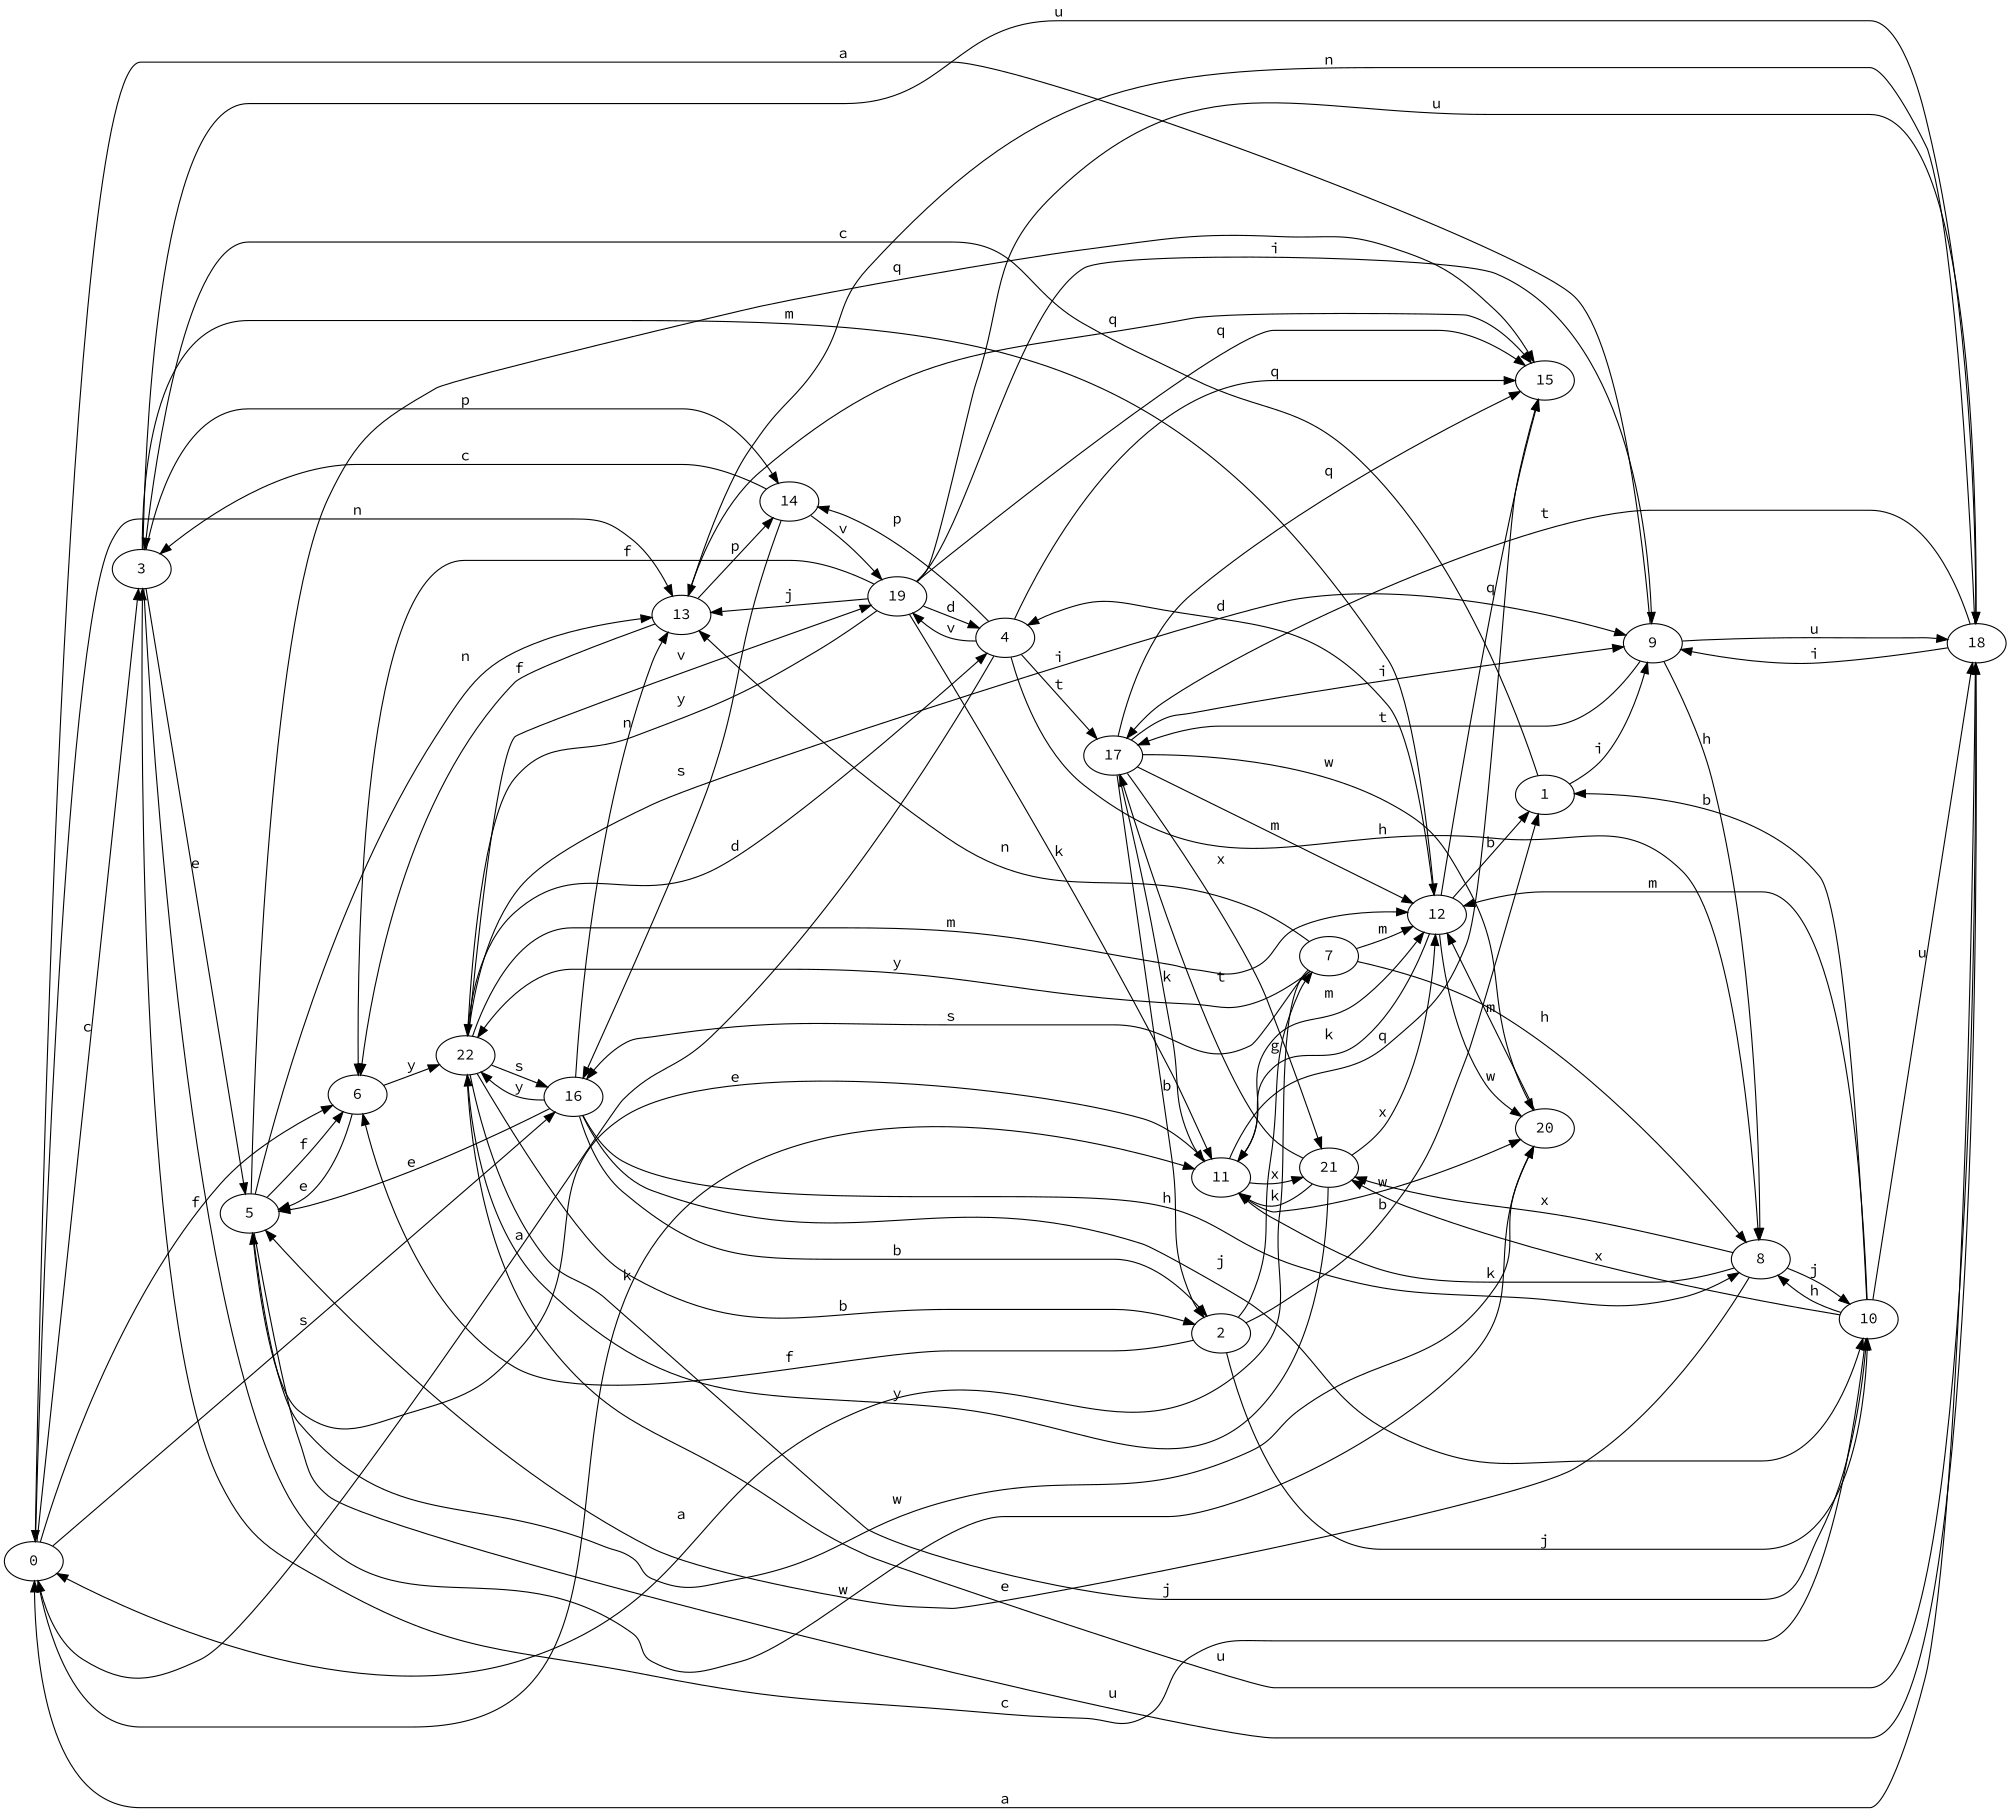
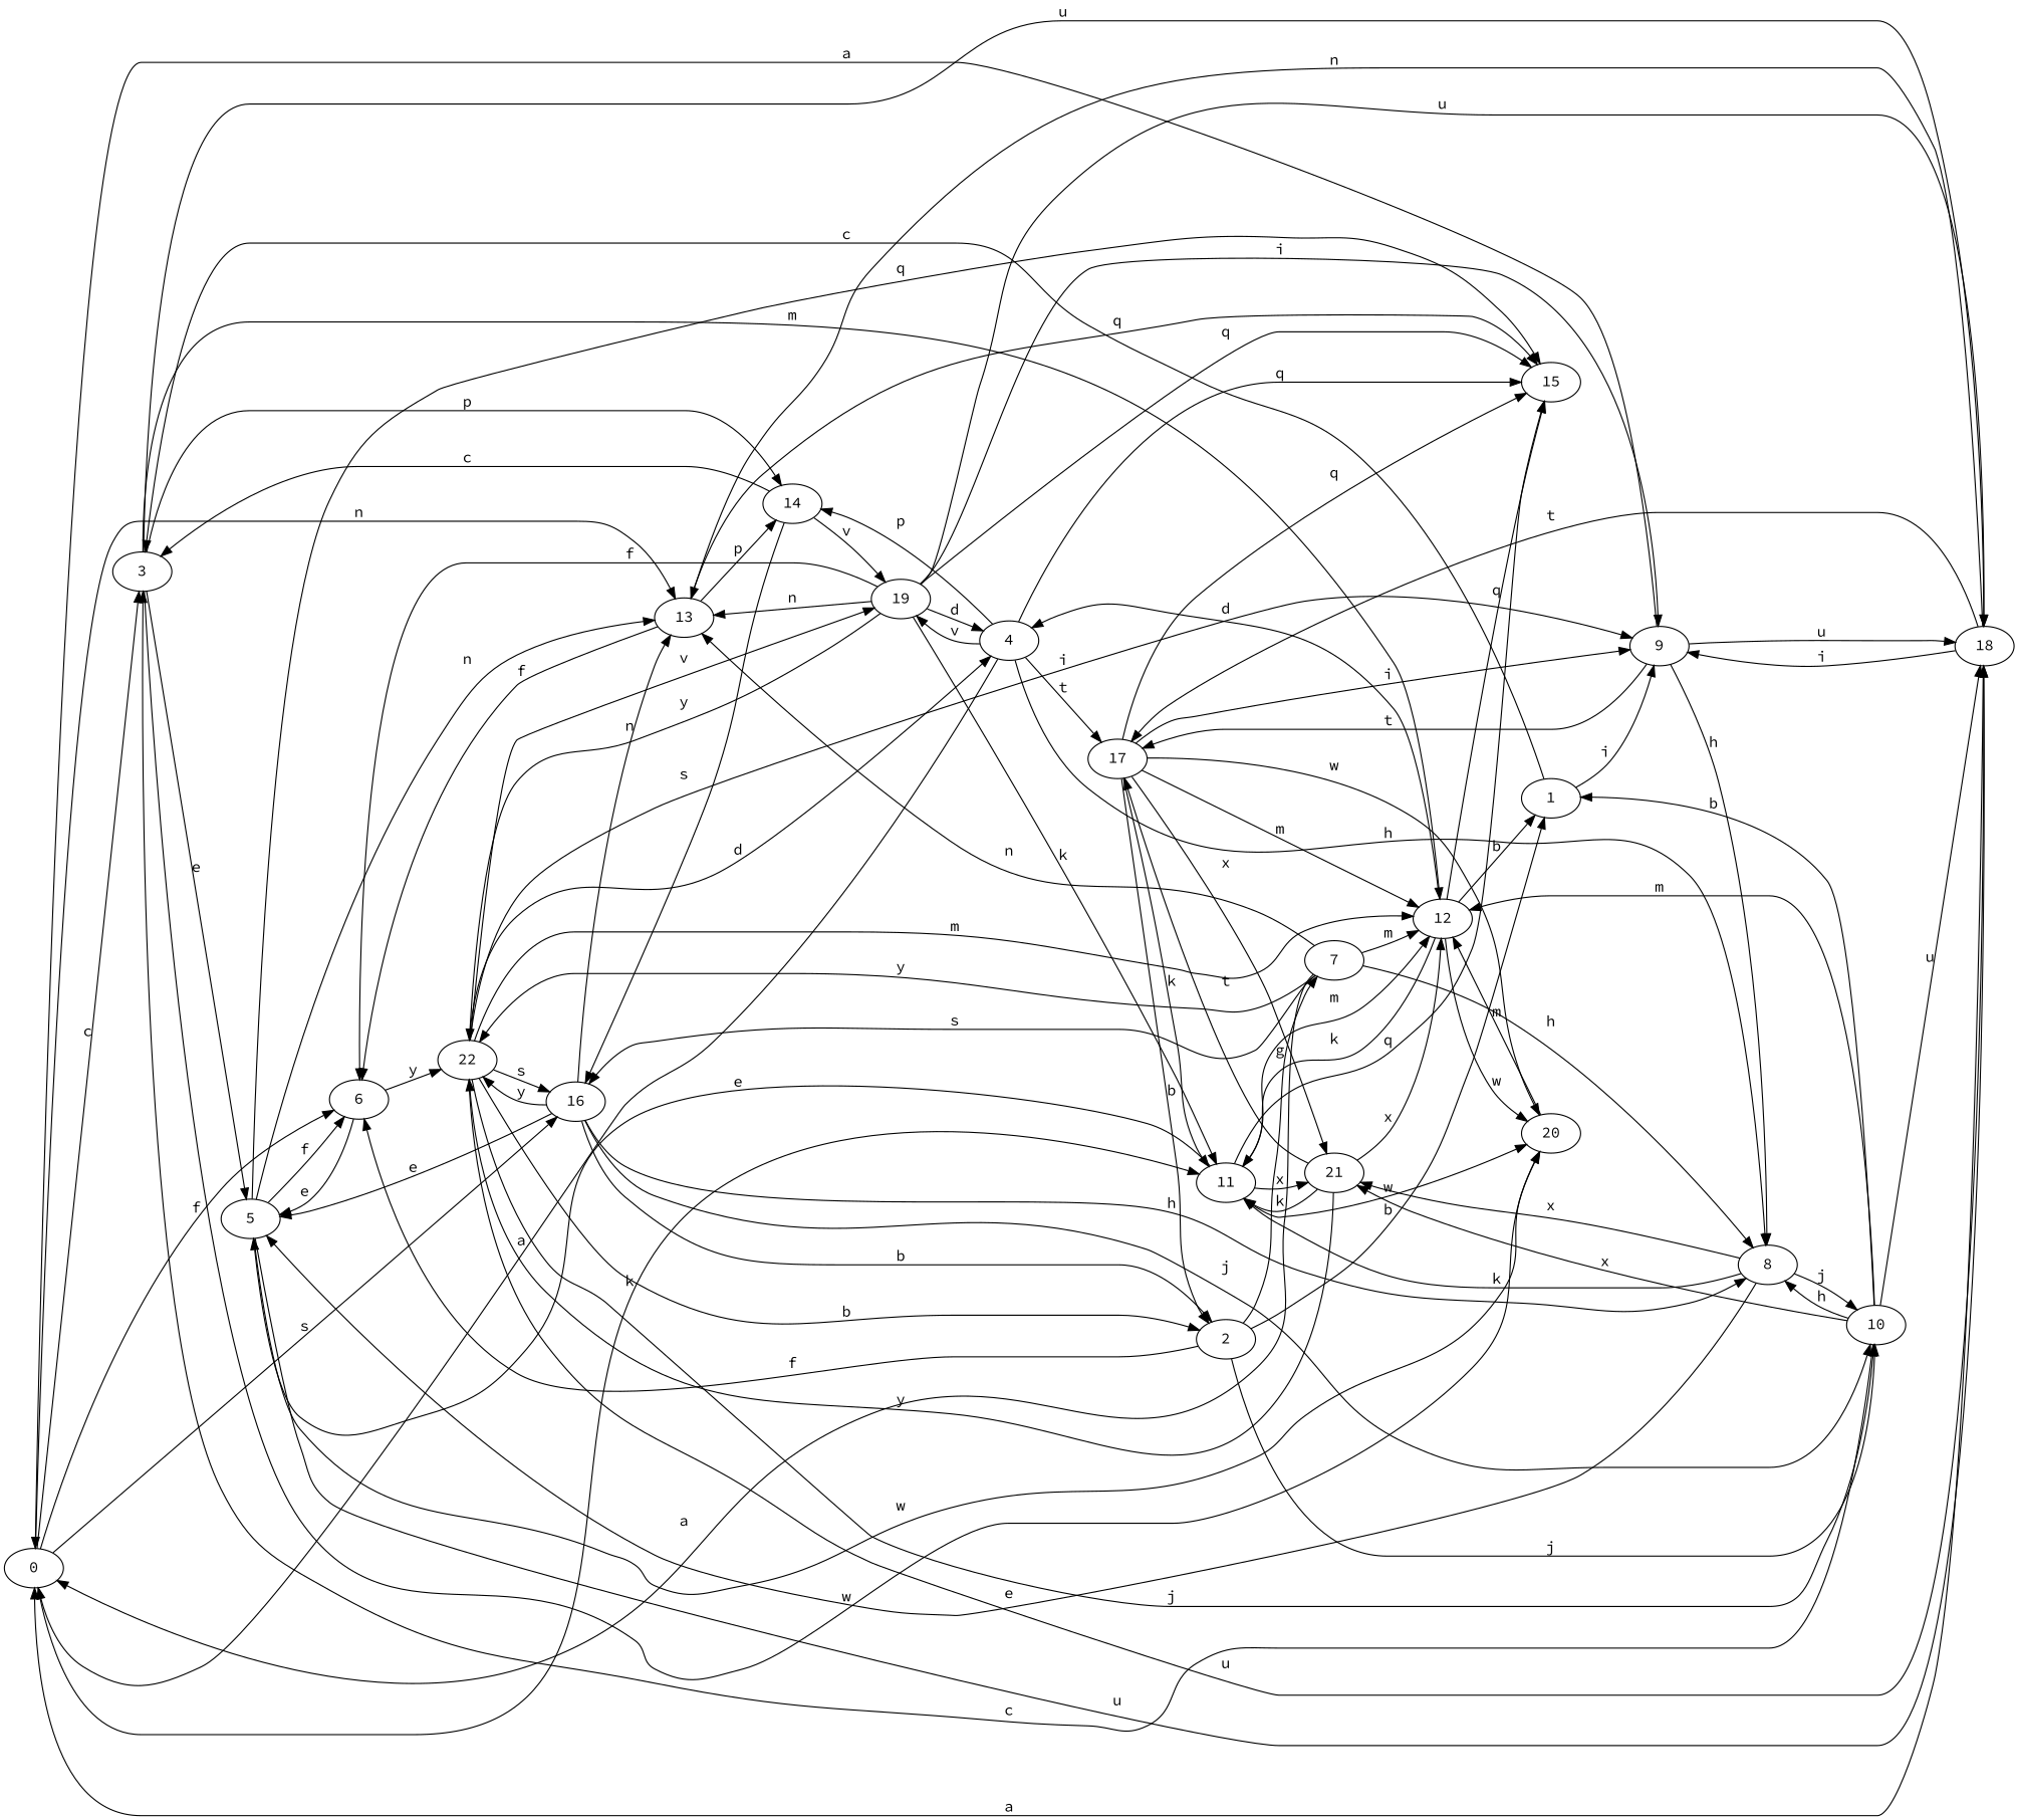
  strict digraph {
    fontname="Source Code Pro"
    rankdir=LR
    node [fontname="Source Code Pro"]
    edge [fontname="Source Code Pro"]
    0
    3
    6
    11
    13
    16
    5
    12
    14
    18
    20
    22
    15
    21
    2
    10
    8
    1
    9
    17
    7
    4
    19
    0 -> 3 [label=c]
    0 -> 6 [label=f]
    0 -> 11 [label=k]
    0 -> 13 [label=n]
    0 -> 16 [label=s]
    3 -> 5 [label=e]
    3 -> 12 [label=m]
    3 -> 14 [label=p]
    3 -> 18 [label=u]
    3 -> 20 [label=w]
    6 -> 5 [label=e]
    6 -> 22 [label=y]
    11 -> 5 [label=e]
    11 -> 12 [label=m]
    11 -> 20 [label=w]
    11 -> 15 [label=q]
    11 -> 21 [label=x]
    13 -> 6 [label=f]
    13 -> 14 [label=p]
    13 -> 15 [label=q]
    16 -> 13 [label=n]
    16 -> 5 [label=e]
    16 -> 22 [label=y]
    16 -> 2 [label=b]
    16 -> 10 [label=j]
    16 -> 8 [label=h]
    5 -> 6 [label=f]
    5 -> 13 [label=n]
    5 -> 18 [label=u]
    5 -> 20 [label=w]
    5 -> 15 [label=q]
    12 -> 11 [label=k]
    12 -> 20 [label=w]
    12 -> 15 [label=q]
    12 -> 1 [label=b]
    12 -> 4 [label=d]
    14 -> 3 [label=c]
    14 -> 16 [label=s]
    14 -> 19 [label=v]
    18 -> 0 [label=a]
    18 -> 13 [label=n]
    18 -> 9 [label=i]
    18 -> 17 [label=t]
    20 -> 12 [label=m]
    22 -> 16 [label=s]
    22 -> 12 [label=m]
    22 -> 18 [label=u]
    22 -> 2 [label=b]
    22 -> 10 [label=j]
    22 -> 9 [label=i]
    22 -> 4 [label=d]
    22 -> 19 [label=v]
    21 -> 11 [label=k]
    21 -> 12 [label=x]
    21 -> 22 [label=y]
    21 -> 17 [label=t]
    2 -> 6 [label=f]
    2 -> 10 [label=j]
    2 -> 1 [label=b]
    2 -> 7 [label=g]
    10 -> 3 [label=c]
    10 -> 12 [label=m]
    10 -> 18 [label=u]
    10 -> 21 [label=x]
    10 -> 8 [label=h]
    10 -> 1 [label=b]
    8 -> 11 [label=k]
    8 -> 5 [label=e]
    8 -> 21 [label=x]
    8 -> 10 [label=j]
    1 -> 3 [label=c]
    1 -> 9 [label=i]
    9 -> 0 [label=a]
    9 -> 18 [label=u]
    9 -> 8 [label=h]
    9 -> 17 [label=t]
    17 -> 11 [label=k]
    17 -> 12 [label=m]
    17 -> 20 [label=w]
    17 -> 15 [label=q]
    17 -> 21 [label=x]
    17 -> 2 [label=b]
    17 -> 9 [label=i]
    7 -> 0 [label=a]
    7 -> 13 [label=n]
    7 -> 16 [label=s]
    7 -> 12 [label=m]
    7 -> 22 [label=y]
    7 -> 8 [label=h]
    4 -> 0 [label=a]
    4 -> 14 [label=p]
    4 -> 15 [label=q]
    4 -> 8 [label=h]
    4 -> 17 [label=t]
    4 -> 19 [label=v]
    19 -> 6 [label=f]
    19 -> 11 [label=k]
-   19 -> 13 [label=j]
+   19 -> 13 [label=n]
    19 -> 18 [label=u]
    19 -> 22 [label=y]
    19 -> 15 [label=q]
    19 -> 9 [label=i]
    19 -> 4 [label=d]
  }
